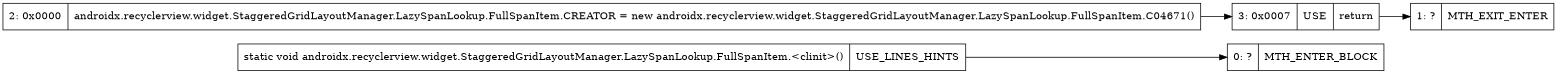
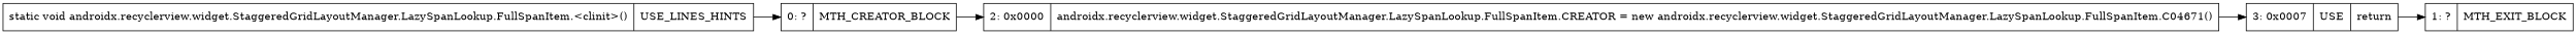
  digraph {
    rankdir=LR
    node [shape=record]
-   n1 [label="{0\:\ ?|MTH_ENTER_BLOCK\l}"]
+   n1 [label="{0\:\ ?|MTH_CREATOR_BLOCK\l}"]
    n2 [label="{2\:\ 0x0000|androidx.recyclerview.widget.StaggeredGridLayoutManager.LazySpanLookup.FullSpanItem.CREATOR = new androidx.recyclerview.widget.StaggeredGridLayoutManager.LazySpanLookup.FullSpanItem.C04671()\l}"]
    n3 [label="{3\:\ 0x0007|USE\l|return\l}"]
-   n4 [label="{1\:\ ?|MTH_EXIT_ENTER\l}"]
+   n4 [label="{1\:\ ?|MTH_EXIT_BLOCK\l}"]
    n5 [label="{static void androidx.recyclerview.widget.StaggeredGridLayoutManager.LazySpanLookup.FullSpanItem.\<clinit\>()  | USE_LINES_HINTS\l}"]
+   n1 -> n2
    n2 -> n3
    n3 -> n4
    n5 -> n1
  }
